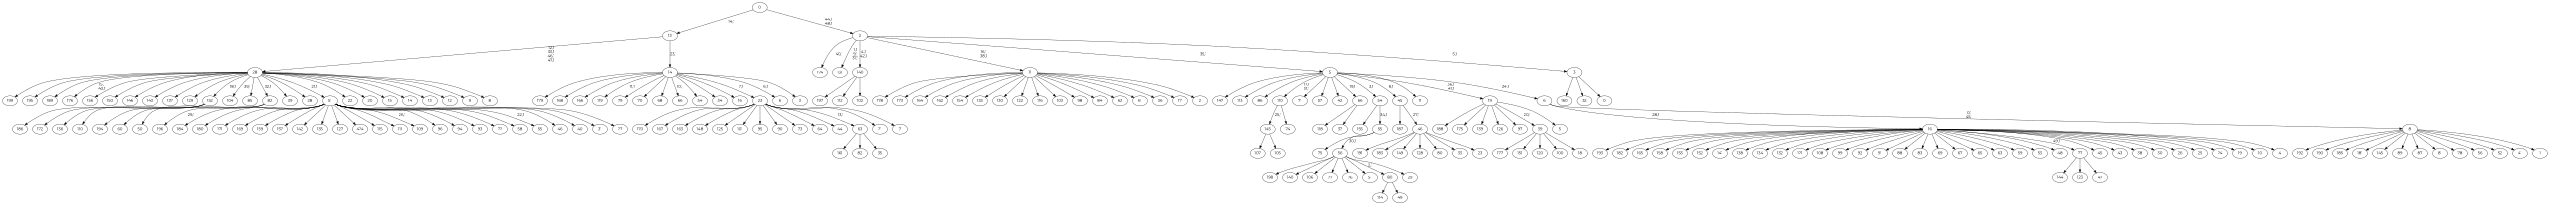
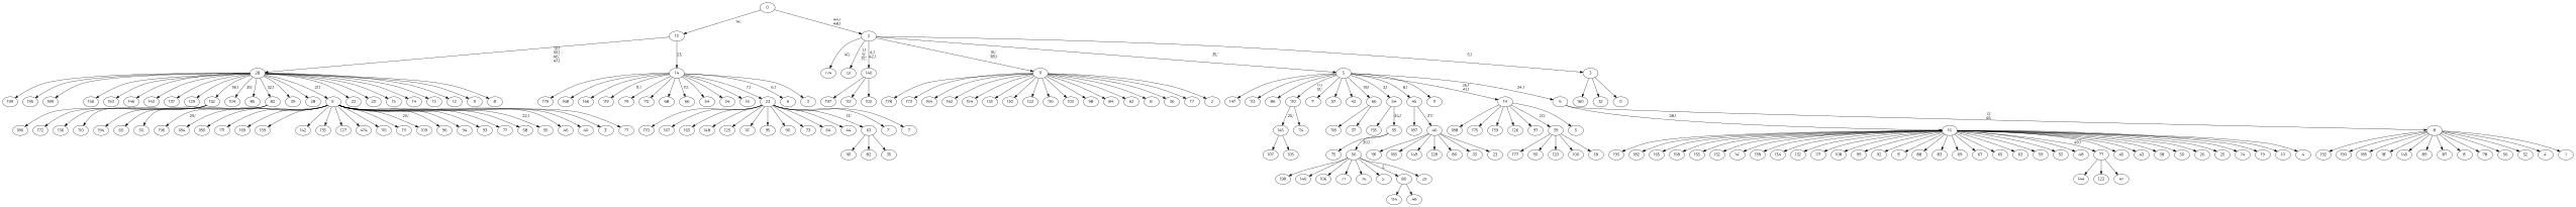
  digraph {
    fontname=Montserrat
    node [fontname=Montserrat]
    edge [fontname=Montserrat]
    n1 [label=199]
    n2 [label=198]
    n3 [label=197]
    n4 [label=196]
    n5 [label=195]
    n6 [label=194]
    n7 [label=193]
    n8 [label=192]
    n9 [label=191]
    n10 [label=190]
    n11 [label=189]
    n12 [label=188]
    n13 [label=187]
    n14 [label=186]
    n15 [label=185]
    n16 [label=184]
    n17 [label=183]
    n18 [label=182]
    n19 [label=181]
    n20 [label=180]
    n21 [label=179]
    n22 [label=178]
    n23 [label=177]
-   n24 [label=176]
    n25 [label=175]
    n26 [label=174]
    n27 [label=173]
    n28 [label=172]
    n29 [label=171]
    n30 [label=170]
    n31 [label=169]
    n32 [label=168]
    n33 [label=167]
    n34 [label=166]
    n35 [label=165]
    n36 [label=164]
    n37 [label=163]
    n38 [label=162]
    n39 [label=161]
    n40 [label=160]
    n41 [label=159]
    n42 [label=158]
-   n43 [label=157]
    n44 [label=156]
    n45 [label=155]
    n46 [label=154]
    n47 [label=153]
    n48 [label=152]
    n49 [label=151]
    n50 [label=150]
    n51 [label=149]
    n52 [label=148]
    n53 [label=147]
    n54 [label=146]
    n55 [label=145]
    n56 [label=144]
    n57 [label=143]
    n58 [label=142]
    n59 [label=141]
    n60 [label=140]
    n61 [label=139]
    n62 [label=138]
    n63 [label=137]
    n64 [label=136]
    n65 [label=135]
    n66 [label=134]
    n67 [label=133]
    n68 [label=132]
    n69 [label=131]
    n70 [label=130]
    n71 [label=129]
    n72 [label=128]
    n73 [label=127]
    n74 [label=126]
    n75 [label=125]
    n76 [label=424]
    n77 [label=123]
    n78 [label=122]
    n79 [label=121]
    n80 [label=120]
    n81 [label=119]
    n82 [label=118]
    n83 [label=116]
    n84 [label=115]
    n85 [label=114]
    n86 [label=113]
    n87 [label=112]
    n88 [label=111]
    n89 [label=110]
    152
    n91 [label=109]
    n92 [label=108]
    n93 [label=107]
    n94 [label=106]
    n95 [label=105]
    145
    n97 [label=104]
    n98 [label=103]
    n99 [label=102]
    140
    n101 [label=101]
    n102 [label=100]
    n103 [label=99]
    n104 [label=98]
    n105 [label=97]
    n106 [label=96]
    n107 [label=95]
    n108 [label=94]
    n109 [label=93]
    n110 [label=92]
    n111 [label=91]
    n112 [label=90]
    n113 [label=89]
    n114 [label=88]
    n115 [label=87]
    n116 [label=86]
    n117 [label=85]
    n118 [label=84]
    n119 [label=83]
    n120 [label=82]
    n121 [label=81]
    n122 [label=80]
    n123 [label=79]
    n124 [label=78]
    n125 [label=77]
    n126 [label=76]
    n127 [label=75]
    n128 [label=74]
    110
    n130 [label=73]
    n131 [label=72]
    n132 [label=71]
    n133 [label=70]
    n134 [label=69]
    n135 [label=68]
    n136 [label=67]
    n137 [label=66]
    n138 [label=65]
    n139 [label=64]
    n140 [label=63]
    n141 [label=62]
    n142 [label=61]
    n143 [label=60]
    n144 [label=59]
    n145 [label=58]
    n146 [label=57]
    n147 [label=56]
    n148 [label=55]
    n149 [label=54]
    n150 [label=53]
    n151 [label=52]
    n152 [label=51]
    n153 [label=50]
    82
    n155 [label=49]
    80
    n157 [label=48]
    n158 [label=47]
    77
    n160 [label=46]
    n161 [label=45]
    n162 [label=44]
    n163 [label=43]
    n164 [label=42]
    n165 [label=41]
    n166 [label=40]
    n167 [label=39]
    n168 [label=38]
    n169 [label=37]
    66
    n171 [label=36]
    n172 [label=35]
    63
    n174 [label=34]
    n175 [label=33]
    n176 [label=32]
    n177 [label=31]
    n178 [label=30]
    n179 [label=29]
    56
    55
    54
    n183 [label=28]
    n184 [label=27]
    51
    n186 [label=26]
    n187 [label=25]
    n188 [label=24]
    n189 [label=23]
    46
    45
    n192 [label=22]
    n193 [label=21]
    n194 [label=20]
    n195 [label=19]
    n196 [label=18]
    39
    n198 [label=17]
    n199 [label=16]
    n200 [label=15]
    n201 [label=14]
    n202 [label=13]
    n203 [label=12]
    n204 [label=11]
    n205 [label=10]
    n206 [label=9]
    n207 [label=8]
    28
    n209 [label=7]
    23
    n211 [label=6]
    n212 [label=5]
    19
    n214 [label=4]
    16
    n216 [label=3]
    14
    13
    n219 [label=2]
    11
    n221 [label=1]
    8
    6
    5
    n225 [label=0]
    3
    2
    0
    152 -> n14
    152 -> n28
    152 -> n64
    152 -> n89
    145 -> n93
    145 -> n95
    140 -> n3
    140 -> n87
    140 -> n99
    110 -> 145 [label="25,1"]
    110 -> n128
    82 -> n6
    82 -> n143
    82 -> n153
    80 -> n85
    80 -> n155
    77 -> n56
    77 -> n77
    77 -> n158
    66 -> n82
    66 -> n169
    63 -> n39
    63 -> n120
    63 -> n172
    56 -> n2
    56 -> n60
    56 -> n94
    56 -> n125
    56 -> n126
    56 -> n152
    56 -> 80 [label="2,1"]
    56 -> n179
    55 -> n127
    55 -> 56 [label="30,1"]
    54 -> n45
    54 -> 55 [label="34,1"]
    51 -> n4 [label="29,1"]
    51 -> n16
    51 -> n20
    51 -> n29
    51 -> n31
    51 -> n41
-   51 -> n43
    51 -> n58
    51 -> n65
    51 -> n73
    51 -> n76
    51 -> n84
    51 -> n88
    51 -> n91 [label="26,1"]
    51 -> n106
    51 -> n108
    51 -> n109
    51 -> n131
    51 -> n145
    51 -> n148 [label="22,1"]
    51 -> n160
    51 -> n166
    51 -> n177
    51 -> n184
    46 -> n9
    46 -> n17
    46 -> n51
    46 -> n72
    46 -> n122
    46 -> n175
    46 -> n189
    45 -> n13
    45 -> 46 [label="27,1"]
    39 -> n23
    39 -> n49
    39 -> n80
    39 -> n102
    39 -> n196
    28 -> n1
    28 -> n5
    28 -> n11
-   28 -> n24 [label="15,1\n43,1"]
    28 -> n44
    28 -> n50
    28 -> n54
    28 -> n57
    28 -> n63
    28 -> n71
    28 -> 152 [label="18,1"]
    28 -> n97 [label="39,1"]
    28 -> n117
    28 -> 82 [label="32,1"]
    28 -> n167
    28 -> n183
    28 -> 51 [label="21,1"]
    28 -> n192
    28 -> n194
    28 -> n200
    28 -> n201
    28 -> n202
    28 -> n203
    28 -> n206
    28 -> n207
    23 -> n30
    23 -> n33
    23 -> n37
    23 -> n52
    23 -> n75
    23 -> n101
    23 -> n107
    23 -> n112
    23 -> n130
    23 -> n139
    23 -> n162
    23 -> 63 [label="13,1"]
    23 -> n193
    23 -> n209
    19 -> n12
    19 -> n25
    19 -> n61
    19 -> n74
    19 -> n105
    19 -> 39 [label="20,1"]
    19 -> n212
    16 -> n7
    16 -> n18
    16 -> n35
    16 -> n42
    16 -> n47
    16 -> n48
    16 -> n59
    16 -> n62
    16 -> n66
    16 -> n68
    16 -> n79
    16 -> n92
    16 -> n103
    16 -> n110
    16 -> n111
    16 -> n114
    16 -> n119
    16 -> n134
    16 -> n136
    16 -> n138
    16 -> n140
    16 -> n144
    16 -> n150
    16 -> n157
    16 -> 77 [label="49,1"]
    16 -> n161
    16 -> n163
    16 -> n168
    16 -> n178
    16 -> n186
    16 -> n187
    16 -> n188
    16 -> n195
    16 -> n205
    16 -> n214
    14 -> n21
    14 -> n32
    14 -> n34
    14 -> n81 [label="11,1"]
    14 -> n123
    14 -> n133
    14 -> n135
    14 -> n137 [label="10,1"]
    14 -> n149
    14 -> n174
    14 -> n199
    14 -> 23 [label="7,1"]
    14 -> n211 [label="6,1"]
    14 -> n216
    13 -> 28 [label="12,1\n33,1\n46,1\n47,1"]
    13 -> 14 [label="23,1"]
    11 -> n22
    11 -> n27
    11 -> n36
    11 -> n38
    11 -> n46
    11 -> n67
    11 -> n70
    11 -> n78
    11 -> n83
    11 -> n98
    11 -> n104
    11 -> n118
    11 -> n141
    11 -> n142
    11 -> n171
    11 -> n198
    11 -> n219
    8 -> n8
    8 -> n10
    8 -> n15
    8 -> n19
    8 -> n55
    8 -> n113
    8 -> n115
    8 -> n121
    8 -> n124
    8 -> n147
    8 -> n151
    8 -> n165
    8 -> n221
    6 -> 16 [label="28,1"]
    6 -> 8 [label="0,1\n45,1"]
    5 -> n53
    5 -> n86
    5 -> n116
    5 -> 110 [label="17,1\n31,1"]
    5 -> n132
    5 -> n146
    5 -> n164
    5 -> 66 [label="19,1"]
    5 -> 54 [label="3,1"]
    5 -> 45 [label="8,1"]
    5 -> n204
    5 -> 19 [label="36,1\n41,1"]
    5 -> 6 [label="24,1"]
    3 -> n40
    3 -> n176
    3 -> n225
    2 -> n26 [label="40,1"]
    2 -> n69 [label="1,1\n9,1\n37,1"]
    2 -> 140 [label="4,1\n42,1"]
    2 -> 11 [label="16,1\n38,1"]
    2 -> 5 [label="35,1"]
    2 -> 3 [label="5,1"]
    0 -> 13 [label="14,1"]
    0 -> 2 [label="44,1\n48,1"]
  }
